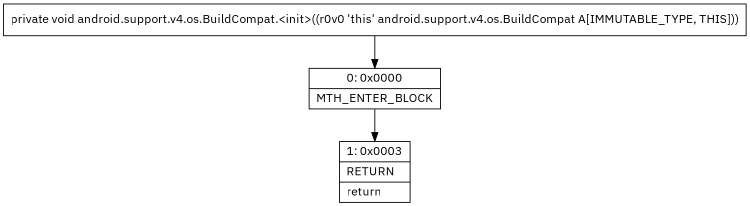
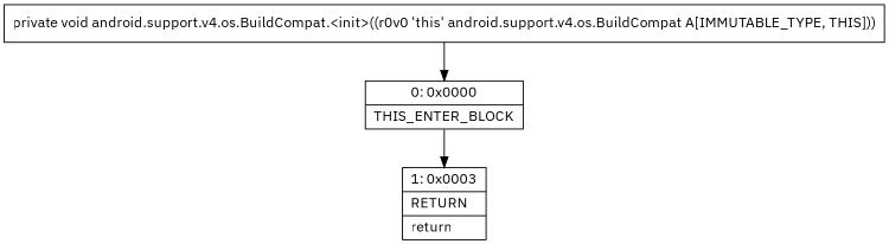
  digraph {
    fontname="IBM Plex Sans"
    node [shape=record fontname="IBM Plex Sans"]
    edge [fontname="IBM Plex Sans"]
-   n1 [label="{0\:\ 0x0000|MTH_ENTER_BLOCK\l}"]
+   n1 [label="{0\:\ 0x0000|THIS_ENTER_BLOCK\l}"]
    n2 [label="{1\:\ 0x0003|RETURN\l|return\l}"]
    n3 [label="{private void android.support.v4.os.BuildCompat.\<init\>((r0v0 'this' android.support.v4.os.BuildCompat A[IMMUTABLE_TYPE, THIS])) }"]
    n1 -> n2
    n3 -> n1
  }
